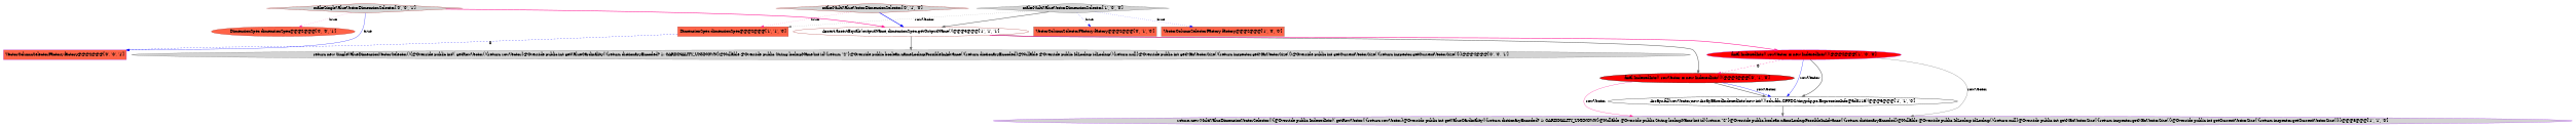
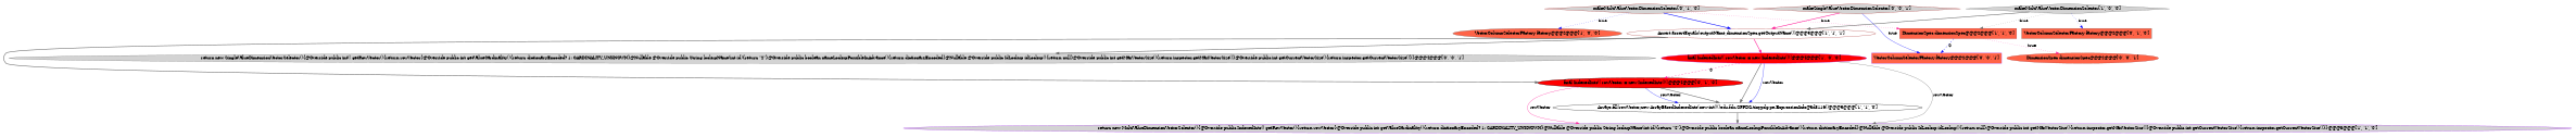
  digraph {
    node [color=brown fillcolor=tomato shape=ellipse style=filled]
    edge [color=gray40 style=bold]
    n1 [label="DimensionSpec dimensionSpec@@@2@@@['1', '1', '0']" shape=box]
    n2 [color=purple label="VectorColumnSelectorFactory factory@@@2@@@['0', '0', '1']" shape=box]
    n3 [color=gray40 label="VectorColumnSelectorFactory factory@@@2@@@['0', '1', '0']" shape=box]
-   n4 [color=gray40 label="VectorColumnSelectorFactory factory@@@2@@@['1', '0', '0']" shape=box]
+   n4 [color=gray40 label="VectorColumnSelectorFactory factory@@@2@@@['1', '0', '0']"]
    n5 [label="DimensionSpec dimensionSpec@@@2@@@['0', '0', '1']"]
    n6 [color=black fillcolor=red label="final IndexedInts(( rowVector = new IndexedInts((((@@@4@@@['0', '1', '0']"]
    n7 [color=black fillcolor=white label="Arrays.fill(rowVector,new ArrayBasedIndexedInts(new int((((edu.fdu.CPPDG.tinypdg.pe.ExpressionInfo@ad8116))@@@5@@@['1', '1', '0']"]
    n8 [color=purple fillcolor=lightgray label="return new MultiValueDimensionVectorSelector(){@Override public IndexedInts(( getRowVector(){return rowVector}@Override public int getValueCardinality(){return dictionaryEncoded? 1: CARDINALITY_UNKNOWN}@Nullable @Override public String lookupName(int id){return \"2\"}@Override public boolean nameLookupPossibleInAdvance(){return dictionaryEncoded}@Nullable @Override public IdLookup idLookup(){return null}@Override public int getMaxVectorSize(){return inspector.getMaxVectorSize()}@Override public int getCurrentVectorSize(){return inspector.getCurrentVectorSize()}}@@@8@@@['1', '1', '0']"]
    n9 [color=gray40 fillcolor=lightgray label="return new SingleValueDimensionVectorSelector(){@Override public int(( getRowVector(){return rowVector}@Override public int getValueCardinality(){return dictionaryEncoded? 1: CARDINALITY_UNKNOWN}@Nullable @Override public String lookupName(int id){return \"2\"}@Override public boolean nameLookupPossibleInAdvance(){return dictionaryEncoded}@Nullable @Override public IdLookup idLookup(){return null}@Override public int getMaxVectorSize(){return inspector.getMaxVectorSize()}@Override public int getCurrentVectorSize(){return inspector.getCurrentVectorSize()}}@@@4@@@['0', '0', '1']"]
    n10 [fillcolor=lightgray label="makeMultiValueVectorDimensionSelector['0', '1', '0']" shape=diamond]
    n11 [fillcolor=white label="Assert.assertEquals(outputName,dimensionSpec.getOutputName())@@@3@@@['1', '1', '1']"]
    n12 [color=purple fillcolor=red label="final IndexedInts(( rowVector = new IndexedInts((((@@@4@@@['1', '0', '0']"]
    n13 [fillcolor=lightgray label="makeSingleValueVectorDimensionSelector['0', '0', '1']" shape=diamond]
    n14 [color=gray40 fillcolor=lightgray label="makeMultiValueVectorDimensionSelector['1', '0', '0']" shape=diamond]
    n1 -> n2 [color=blue label=0 style=dashed]
    n6 -> n7
    n6 -> n7 [color=blue label=rowVector style=solid]
    n6 -> n8 [color=deeppink label=rowVector style=solid]
    n7 -> n8
    n10 -> n1 [color=deeppink label=true style=dotted]
    n10 -> n11 [color=blue]
    n11 -> n6
    n11 -> n9
    n11 -> n12 [color=deeppink]
    n12 -> n6 [color=deeppink label=0 style=dashed]
    n12 -> n7 [color=blue label=rowVector style=solid]
    n12 -> n7
    n12 -> n8 [label=rowVector style=solid]
    n13 -> n2 [color=blue label=true style=solid]
-   n13 -> n5 [color=deeppink label=true style=dotted]
+   n1 -> n5 [color=deeppink label=true style=dotted]
    n13 -> n11 [color=deeppink]
-   n14 -> n1 [label=rowVector style=dotted]
+   n14 -> n1 [label=true style=dotted]
    n14 -> n3 [color=blue label=true style=dotted]
-   n14 -> n4 [color=blue label=true style=dotted]
+   n10 -> n4 [color=blue label=true style=dotted]
    n14 -> n11
  }
